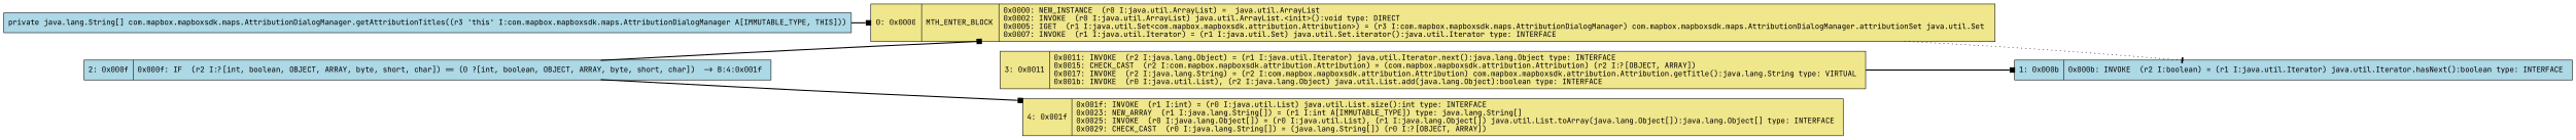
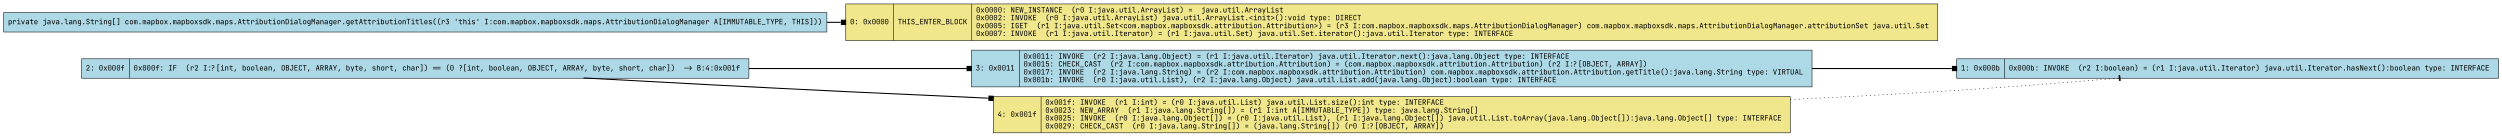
  digraph {
    fontname="JetBrains Mono"
    rankdir=LR
    node [fillcolor=lightblue fontname="JetBrains Mono" shape=record style=filled]
    edge [arrowhead=box fontname="JetBrains Mono" style=bold]
-   n1 [fillcolor=khaki label="{0\:\ 0x0000|MTH_ENTER_BLOCK\l|0x0000: NEW_INSTANCE  (r0 I:java.util.ArrayList) =  java.util.ArrayList \l0x0002: INVOKE  (r0 I:java.util.ArrayList) java.util.ArrayList.\<init\>():void type: DIRECT \l0x0005: IGET  (r1 I:java.util.Set\<com.mapbox.mapboxsdk.attribution.Attribution\>) = (r3 I:com.mapbox.mapboxsdk.maps.AttributionDialogManager) com.mapbox.mapboxsdk.maps.AttributionDialogManager.attributionSet java.util.Set \l0x0007: INVOKE  (r1 I:java.util.Iterator) = (r1 I:java.util.Set) java.util.Set.iterator():java.util.Iterator type: INTERFACE \l}"]
+   n1 [fillcolor=khaki label="{0\:\ 0x0000|THIS_ENTER_BLOCK\l|0x0000: NEW_INSTANCE  (r0 I:java.util.ArrayList) =  java.util.ArrayList \l0x0002: INVOKE  (r0 I:java.util.ArrayList) java.util.ArrayList.\<init\>():void type: DIRECT \l0x0005: IGET  (r1 I:java.util.Set\<com.mapbox.mapboxsdk.attribution.Attribution\>) = (r3 I:com.mapbox.mapboxsdk.maps.AttributionDialogManager) com.mapbox.mapboxsdk.maps.AttributionDialogManager.attributionSet java.util.Set \l0x0007: INVOKE  (r1 I:java.util.Iterator) = (r1 I:java.util.Set) java.util.Set.iterator():java.util.Iterator type: INTERFACE \l}"]
    n2 [label="{1\:\ 0x000b|0x000b: INVOKE  (r2 I:boolean) = (r1 I:java.util.Iterator) java.util.Iterator.hasNext():boolean type: INTERFACE \l}"]
    n3 [label="{2\:\ 0x000f|0x000f: IF  (r2 I:?[int, boolean, OBJECT, ARRAY, byte, short, char]) == (0 ?[int, boolean, OBJECT, ARRAY, byte, short, char])  \-\> B:4:0x001f \l}"]
-   n4 [fillcolor=khaki label="{3\:\ 0x0011|0x0011: INVOKE  (r2 I:java.lang.Object) = (r1 I:java.util.Iterator) java.util.Iterator.next():java.lang.Object type: INTERFACE \l0x0015: CHECK_CAST  (r2 I:com.mapbox.mapboxsdk.attribution.Attribution) = (com.mapbox.mapboxsdk.attribution.Attribution) (r2 I:?[OBJECT, ARRAY]) \l0x0017: INVOKE  (r2 I:java.lang.String) = (r2 I:com.mapbox.mapboxsdk.attribution.Attribution) com.mapbox.mapboxsdk.attribution.Attribution.getTitle():java.lang.String type: VIRTUAL \l0x001b: INVOKE  (r0 I:java.util.List), (r2 I:java.lang.Object) java.util.List.add(java.lang.Object):boolean type: INTERFACE \l}"]
+   n4 [label="{3\:\ 0x0011|0x0011: INVOKE  (r2 I:java.lang.Object) = (r1 I:java.util.Iterator) java.util.Iterator.next():java.lang.Object type: INTERFACE \l0x0015: CHECK_CAST  (r2 I:com.mapbox.mapboxsdk.attribution.Attribution) = (com.mapbox.mapboxsdk.attribution.Attribution) (r2 I:?[OBJECT, ARRAY]) \l0x0017: INVOKE  (r2 I:java.lang.String) = (r2 I:com.mapbox.mapboxsdk.attribution.Attribution) com.mapbox.mapboxsdk.attribution.Attribution.getTitle():java.lang.String type: VIRTUAL \l0x001b: INVOKE  (r0 I:java.util.List), (r2 I:java.lang.Object) java.util.List.add(java.lang.Object):boolean type: INTERFACE \l}"]
    n5 [fillcolor=khaki label="{4\:\ 0x001f|0x001f: INVOKE  (r1 I:int) = (r0 I:java.util.List) java.util.List.size():int type: INTERFACE \l0x0023: NEW_ARRAY  (r1 I:java.lang.String[]) = (r1 I:int A[IMMUTABLE_TYPE]) type: java.lang.String[] \l0x0025: INVOKE  (r0 I:java.lang.Object[]) = (r0 I:java.util.List), (r1 I:java.lang.Object[]) java.util.List.toArray(java.lang.Object[]):java.lang.Object[] type: INTERFACE \l0x0029: CHECK_CAST  (r0 I:java.lang.String[]) = (java.lang.String[]) (r0 I:?[OBJECT, ARRAY]) \l}"]
    n6 [label="{private java.lang.String[] com.mapbox.mapboxsdk.maps.AttributionDialogManager.getAttributionTitles((r3 'this' I:com.mapbox.mapboxsdk.maps.AttributionDialogManager A[IMMUTABLE_TYPE, THIS])) }"]
-   n1 -> n2 [arrowhead=tee style=dotted]
-   n3 -> n1
+   n5 -> n2 [arrowhead=tee style=dotted]
+   n3 -> n4
    n3 -> n5
    n4 -> n2
    n6 -> n1
  }
